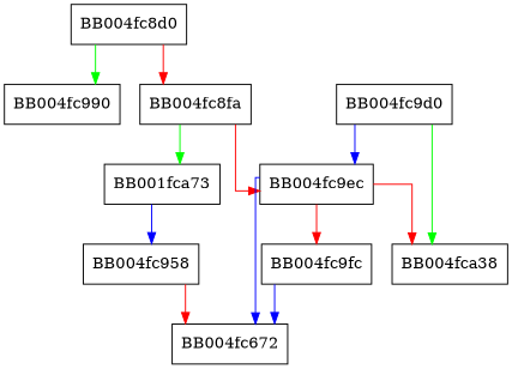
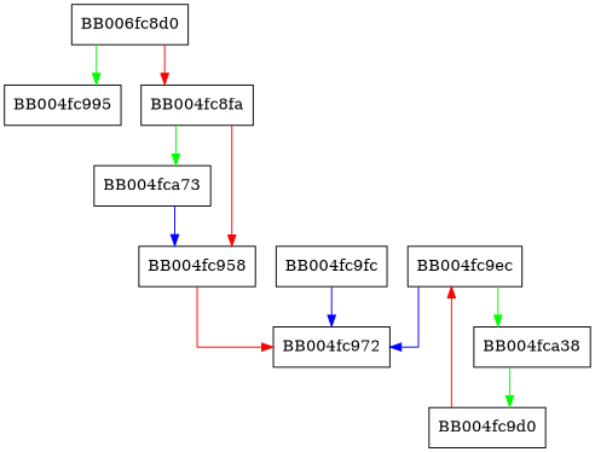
  digraph {
    splines=ortho
    node [shape=box]
    edge [color=red]
-   BB004fc8d0
-   BB004fc990
+   BB004fc8d0 [label=BB006fc8d0]
+   BB004fc990 [label=BB004fc995]
    BB004fc8fa
-   BB004fca73 [label=BB001fca73]
+   BB004fca73
    BB004fc958
-   BB004fc972 [label=BB004fc672]
+   BB004fc972
    BB004fc9d0
    BB004fca38
    BB004fc9ec
    BB004fc9fc
    BB004fc8d0 -> BB004fc990 [color=green]
    BB004fc8d0 -> BB004fc8fa
    BB004fc8fa -> BB004fca73 [color=green]
-   BB004fc8fa -> BB004fc9ec
+   BB004fc8fa -> BB004fc958
    BB004fca73 -> BB004fc958 [color=blue]
    BB004fc958 -> BB004fc972
-   BB004fc9d0 -> BB004fca38 [color=green]
-   BB004fc9d0 -> BB004fc9ec [color=blue]
+   BB004fca38 -> BB004fc9d0 [color=green]
+   BB004fc9d0 -> BB004fc9ec
    BB004fc9ec -> BB004fc972 [color=blue]
-   BB004fc9ec -> BB004fca38
-   BB004fc9ec -> BB004fc9fc
+   BB004fc9ec -> BB004fca38 [color=green]
    BB004fc9fc -> BB004fc972 [color=blue]
  }
